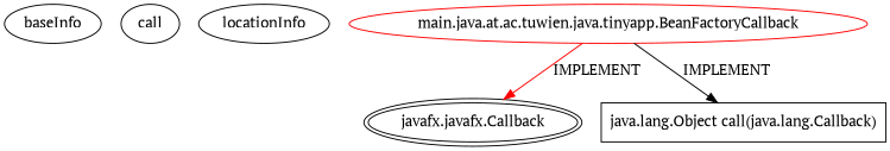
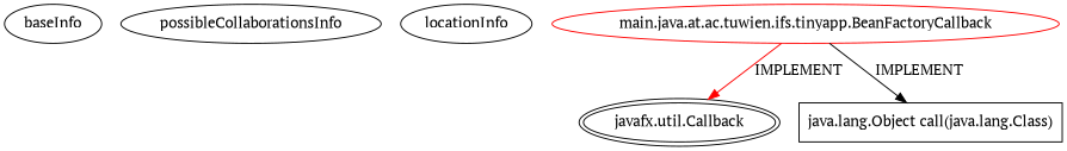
  digraph {
    fontname="PT Serif"
    node [fontname="PT Serif"]
    edge [fontname="PT Serif"]
    baseInfo [category=extension_graph graphId=4543 isAnonymous=false possibleRelation=false]
-   possibleCollaborationsInfo [label=call]
+   possibleCollaborationsInfo
    locationInfo [contextSignature=BeanFactoryCallback filePath="/thrau-spring-jfx-tinyapp/spring-jfx-tinyapp-master/src/main/java/at/ac/tuwien/ifs/tinyapp/BeanFactoryCallback.java" graphId=4543 projectName="thrau-spring-jfx-tinyapp"]
-   n4 [color=red isFrameworkType=false label="main.java.at.ac.tuwien.java.tinyapp.BeanFactoryCallback" vertexType=ROOT_CLIENT_CLASS_DECLARATION]
-   n5 [isFrameworkType=true label="javafx.javafx.Callback" peripheries=2 vertexType=FRAMEWORK_INTERFACE_TYPE]
-   n6 [isFrameworkType=false label="java.lang.Object call(java.lang.Callback)" shape=box vertexType=OVERRIDING_METHOD_DECLARATION]
+   n4 [color=red isFrameworkType=false label="main.java.at.ac.tuwien.ifs.tinyapp.BeanFactoryCallback" vertexType=ROOT_CLIENT_CLASS_DECLARATION]
+   n5 [isFrameworkType=true label="javafx.util.Callback" peripheries=2 vertexType=FRAMEWORK_INTERFACE_TYPE]
+   n6 [isFrameworkType=false label="java.lang.Object call(java.lang.Class)" shape=box vertexType=OVERRIDING_METHOD_DECLARATION]
    n4 -> n5 [color=red label=IMPLEMENT]
    n4 -> n6 [label=IMPLEMENT]
  }
